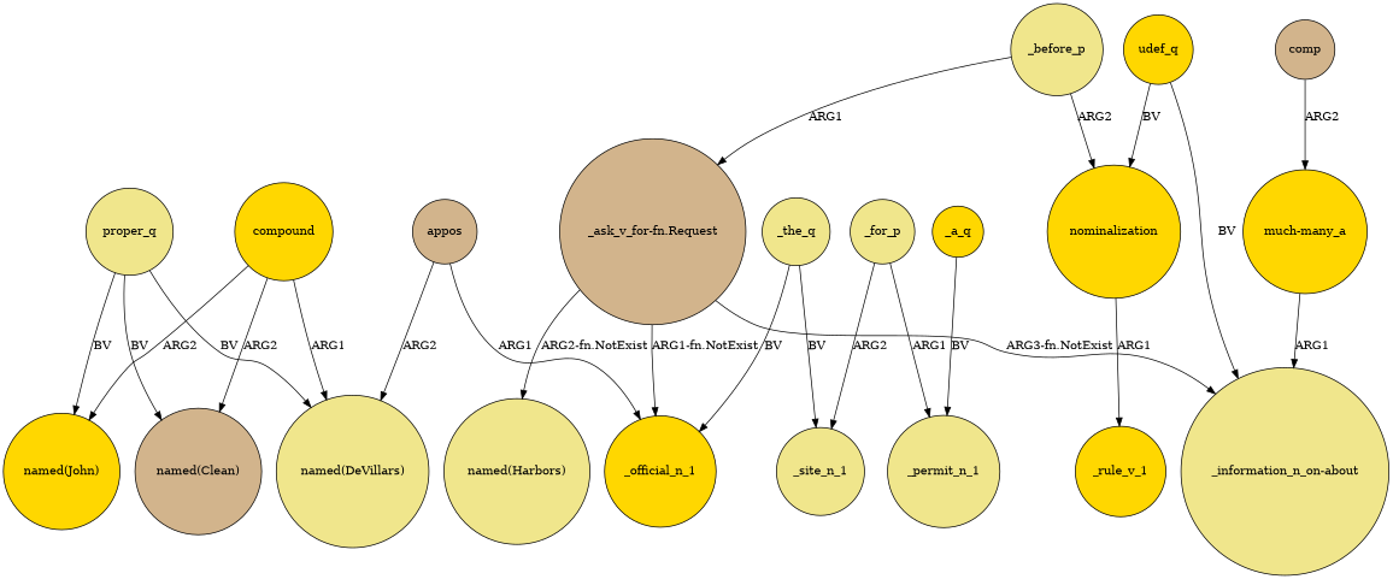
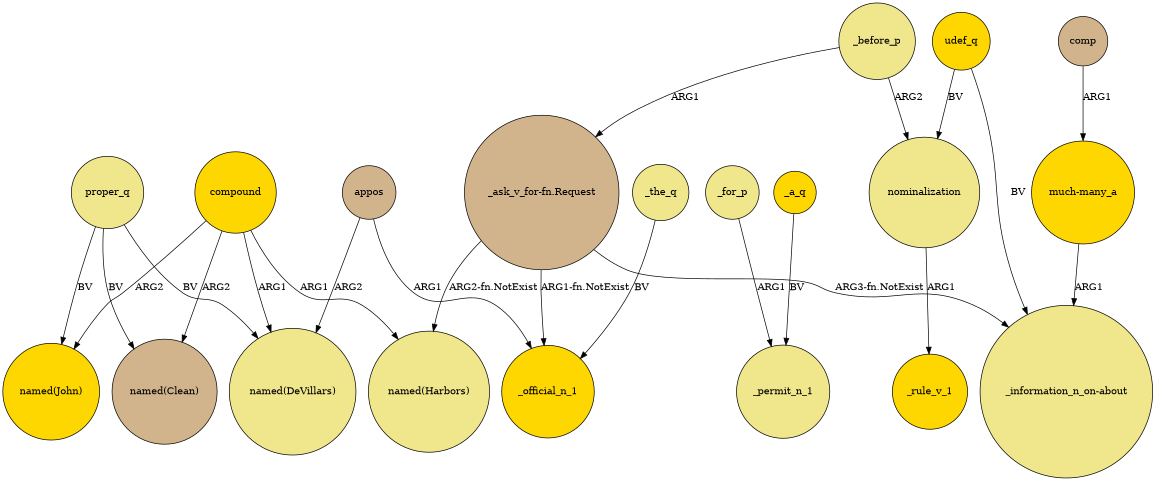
  digraph {
    fontname="DejaVu Serif"
    node [fillcolor=khaki fontname="DejaVu Serif" shape=circle style=filled]
    edge [fontname="DejaVu Serif"]
    compound [fillcolor=gold]
    "named(John)" [fillcolor=gold]
    "named(Harbors)"
    "named(DeVillars)"
    "named(Clean)" [fillcolor=tan]
    proper_q
    _the_q
-   _site_n_1
    _official_n_1 [fillcolor=gold]
    appos [fillcolor=tan]
    "_ask_v_for-fn.Request" [fillcolor=tan]
    "_information_n_on-about"
    _rule_v_1 [fillcolor=gold]
-   nominalization [fillcolor=gold]
+   nominalization
    _before_p
    udef_q [fillcolor=gold]
    comp [fillcolor=tan]
    "much-many_a" [fillcolor=gold]
    _for_p
    _permit_n_1
    _a_q [fillcolor=gold]
    compound -> "named(John)" [label=ARG2]
+   compound -> "named(Harbors)" [label=ARG1]
    compound -> "named(DeVillars)" [label=ARG1]
    compound -> "named(Clean)" [label=ARG2]
    proper_q -> "named(John)" [label=BV]
    proper_q -> "named(DeVillars)" [label=BV]
    proper_q -> "named(Clean)" [label=BV]
-   _the_q -> _site_n_1 [label=BV]
    _the_q -> _official_n_1 [label=BV]
    appos -> "named(DeVillars)" [label=ARG2]
    appos -> _official_n_1 [label=ARG1]
    "_ask_v_for-fn.Request" -> "named(Harbors)" [label="ARG2-fn.NotExist"]
    "_ask_v_for-fn.Request" -> _official_n_1 [label="ARG1-fn.NotExist"]
    "_ask_v_for-fn.Request" -> "_information_n_on-about" [label="ARG3-fn.NotExist"]
    nominalization -> _rule_v_1 [label=ARG1]
    _before_p -> "_ask_v_for-fn.Request" [label=ARG1]
    _before_p -> nominalization [label=ARG2]
    udef_q -> "_information_n_on-about" [label=BV]
    udef_q -> nominalization [label=BV]
-   comp -> "much-many_a" [label=ARG2]
+   comp -> "much-many_a" [label=ARG1]
    "much-many_a" -> "_information_n_on-about" [label=ARG1]
-   _for_p -> _site_n_1 [label=ARG2]
    _for_p -> _permit_n_1 [label=ARG1]
    _a_q -> _permit_n_1 [label=BV]
  }
